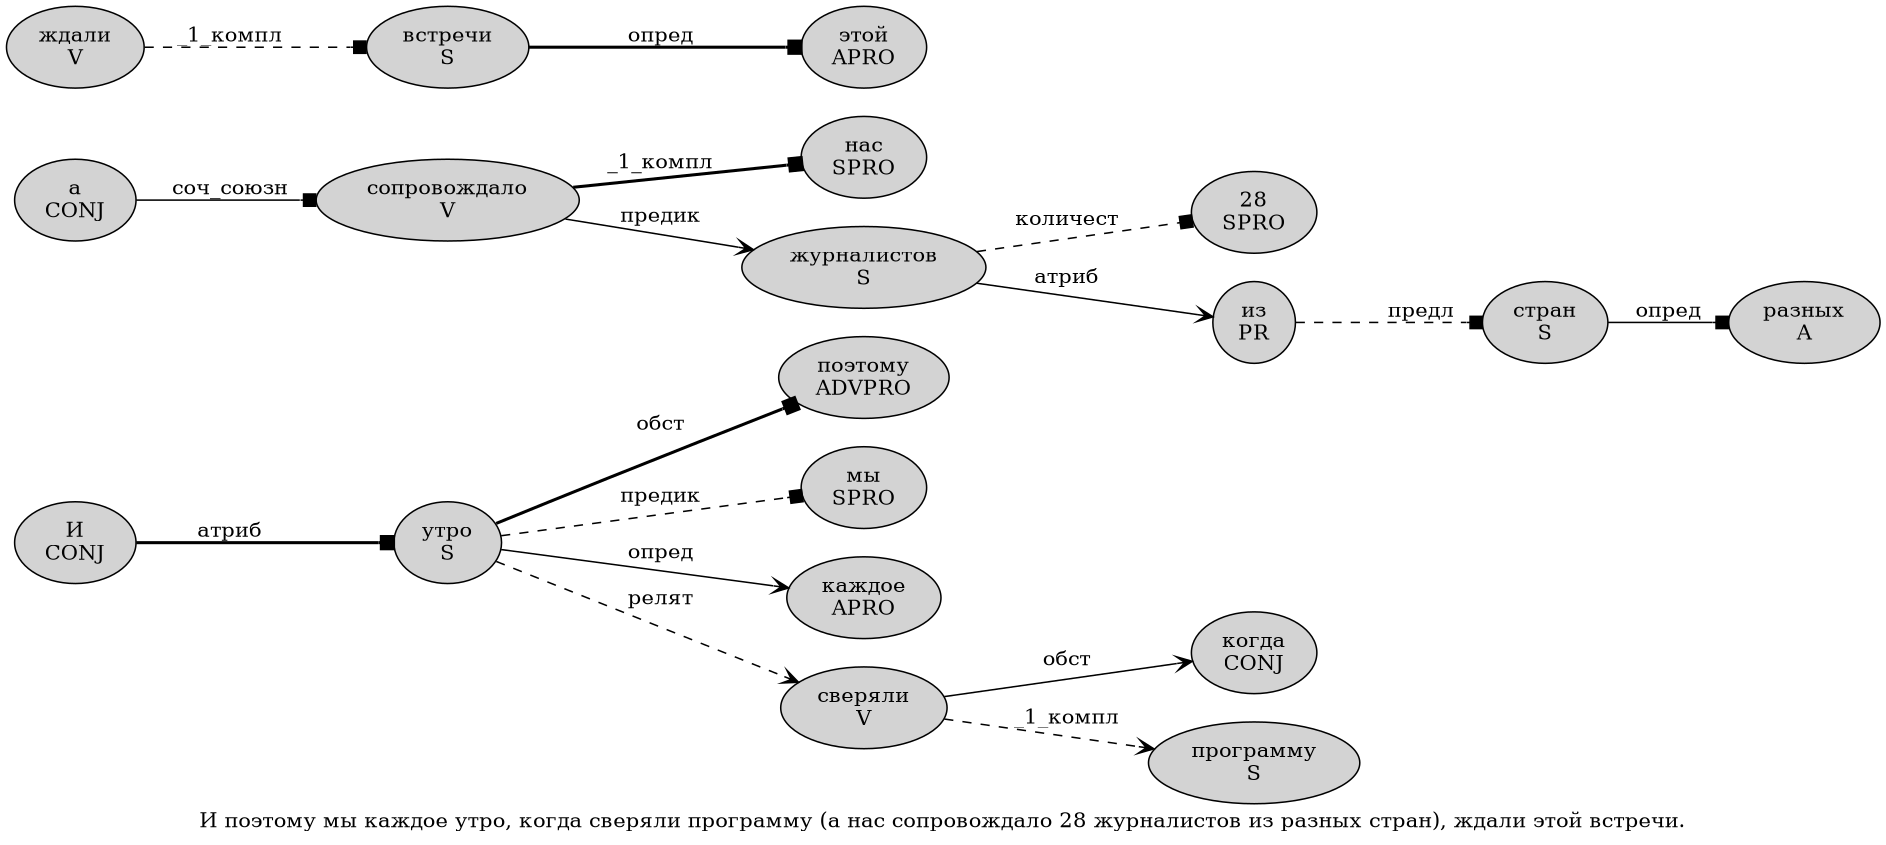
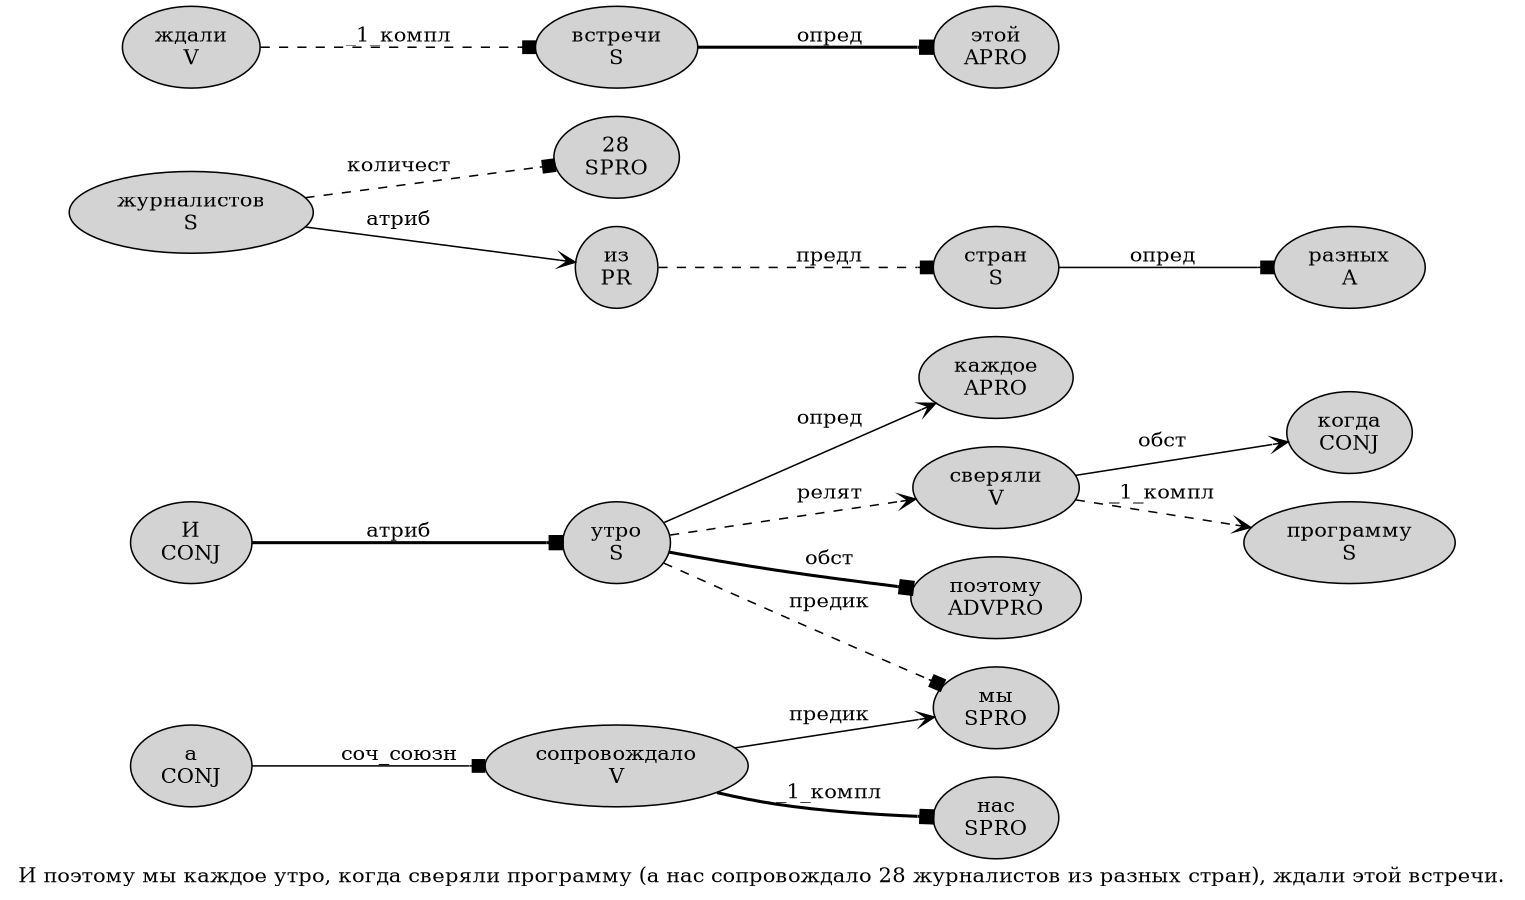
  digraph {
    label="И поэтому мы каждое утро, когда сверяли программу (а нас сопровождало 28 журналистов из разных стран), ждали этой встречи."
    rankdir=LR
    node [fillcolor=lightgray penwidth=1 shape=ellipse style=filled]
    edge [arrowhead=box style=dashed]
    n1 [label="И\nCONJ"]
    n2 [label="утро\nS"]
    n3 [label="поэтому\nADVPRO"]
    n4 [label="мы\nSPRO"]
    n5 [label="каждое\nAPRO"]
    n6 [label="сверяли\nV"]
    n7 [label="когда\nCONJ"]
    n8 [label="программу\nS"]
    n9 [label="а\nCONJ"]
    n10 [label="сопровождало\nV"]
    n11 [label="нас\nSPRO"]
    n12 [label="журналистов\nS"]
    n13 [label="28\nSPRO"]
    n14 [label="из\nPR"]
    n15 [label="стран\nS"]
    n16 [label="разных\nA"]
    n17 [label="ждали\nV"]
    n18 [label="встречи\nS"]
    n19 [label="этой\nAPRO"]
    n1 -> n2 [label="атриб" style=bold]
    n2 -> n3 [label="обст" style=bold]
    n2 -> n4 [label="предик"]
    n2 -> n5 [arrowhead=vee label="опред" style=solid]
    n2 -> n6 [arrowhead=vee label="релят"]
    n6 -> n7 [arrowhead=vee label="обст" style=solid]
    n6 -> n8 [arrowhead=vee label="_1_компл"]
    n9 -> n10 [label="соч_союзн" style=solid]
    n10 -> n11 [label="_1_компл" style=bold]
-   n10 -> n12 [arrowhead=vee label="предик" style=solid]
+   n10 -> n4 [arrowhead=vee label="предик" style=solid]
    n12 -> n13 [label="количест"]
    n12 -> n14 [arrowhead=vee label="атриб" style=solid]
    n14 -> n15 [label="предл"]
    n15 -> n16 [label="опред" style=solid]
    n17 -> n18 [label="_1_компл"]
    n18 -> n19 [label="опред" style=bold]
  }
